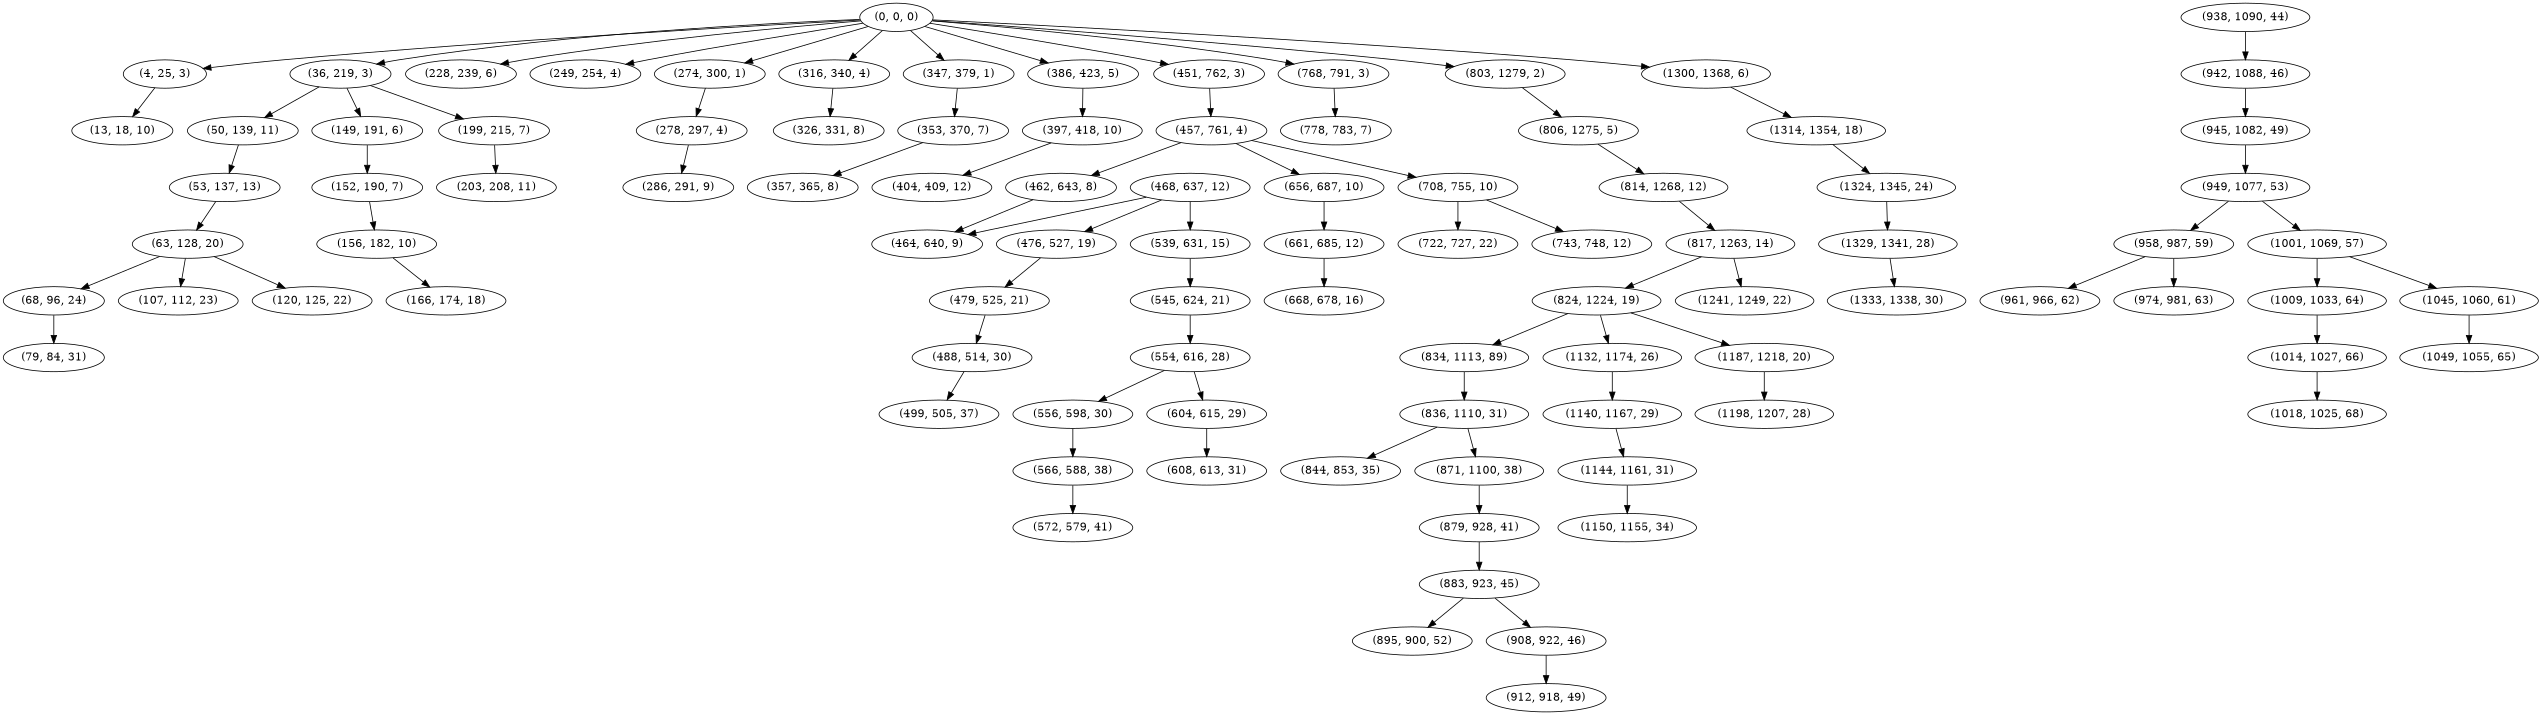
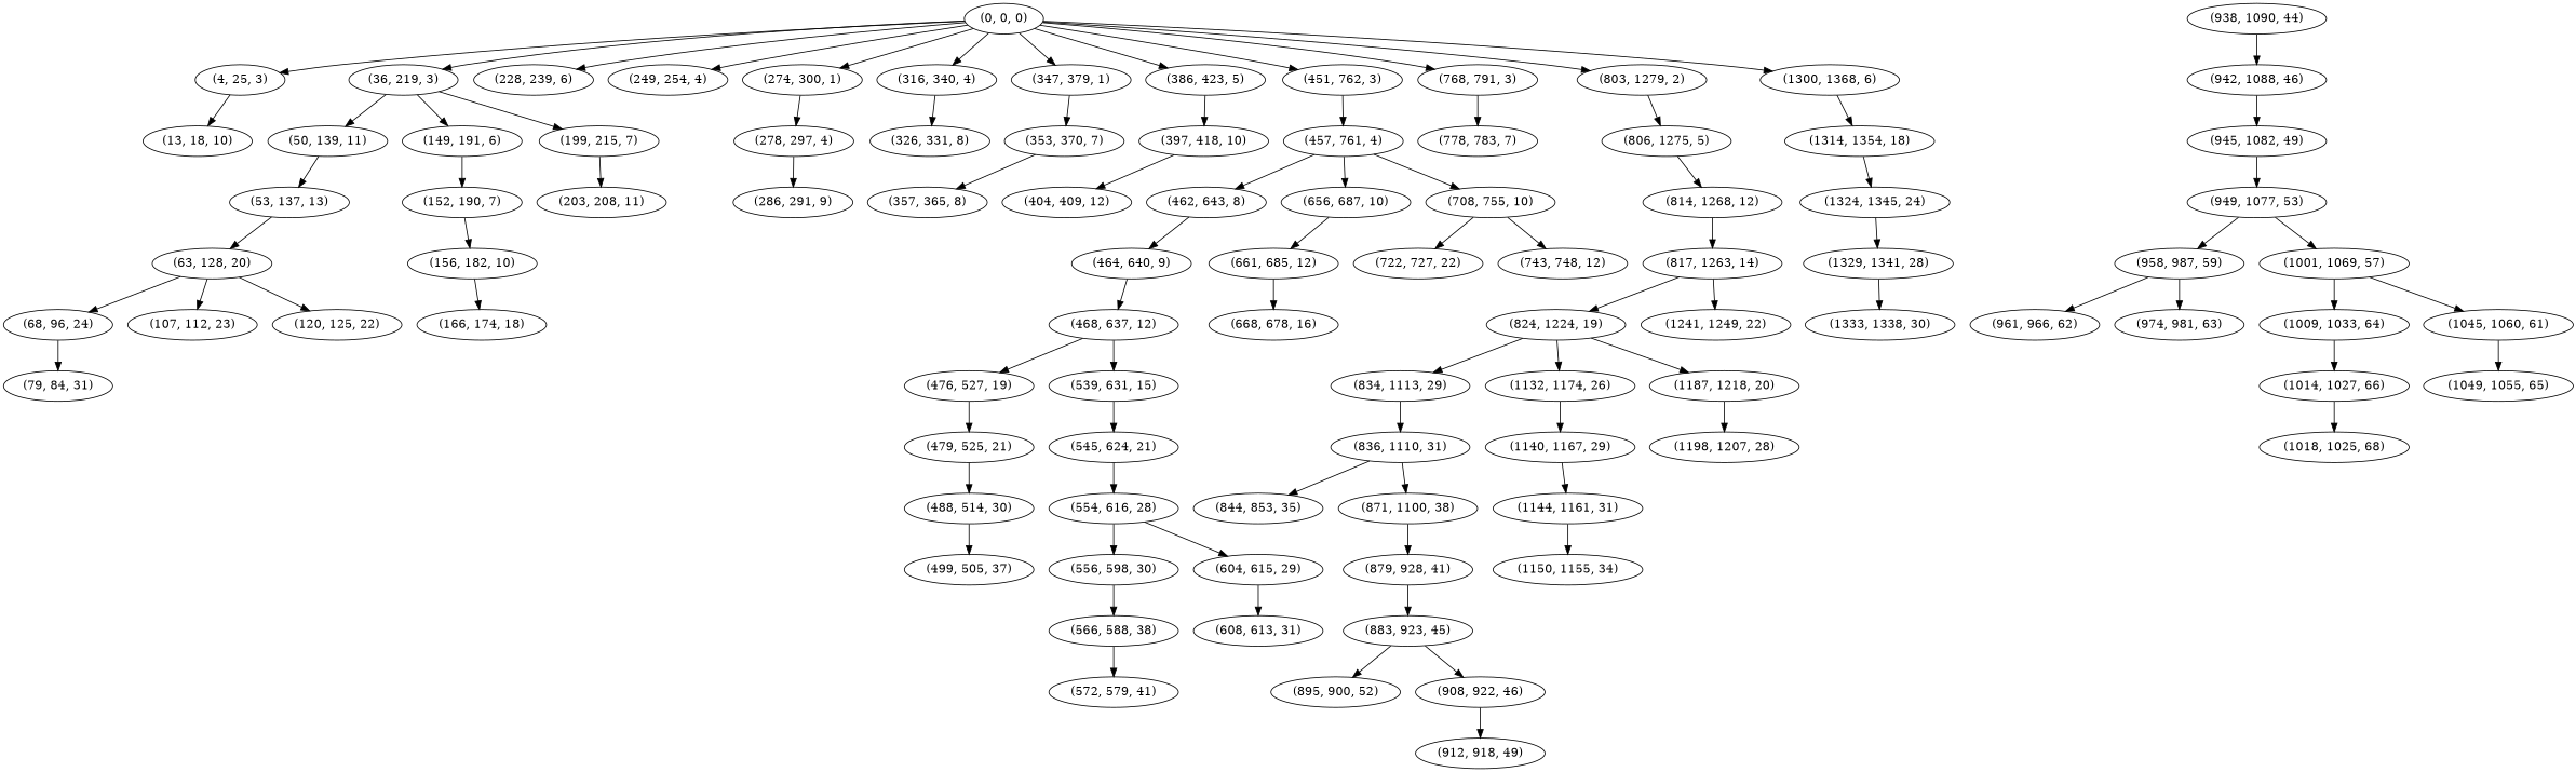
  digraph {
    "(0, 0, 0)"
    "(4, 25, 3)"
    "(36, 219, 3)"
    "(228, 239, 6)"
    "(249, 254, 4)"
    "(274, 300, 1)"
    "(316, 340, 4)"
    "(347, 379, 1)"
    "(386, 423, 5)"
    "(451, 762, 3)"
    "(768, 791, 3)"
    "(803, 1279, 2)"
    "(1300, 1368, 6)"
    "(13, 18, 10)"
    "(50, 139, 11)"
    "(149, 191, 6)"
    "(199, 215, 7)"
    "(278, 297, 4)"
    "(326, 331, 8)"
    "(353, 370, 7)"
    "(397, 418, 10)"
    "(457, 761, 4)"
    "(778, 783, 7)"
    "(806, 1275, 5)"
    "(1314, 1354, 18)"
    "(53, 137, 13)"
    "(152, 190, 7)"
    "(203, 208, 11)"
    "(63, 128, 20)"
    "(68, 96, 24)"
    "(107, 112, 23)"
    "(120, 125, 22)"
    "(79, 84, 31)"
    "(156, 182, 10)"
    "(166, 174, 18)"
    "(286, 291, 9)"
    "(357, 365, 8)"
    "(404, 409, 12)"
    "(462, 643, 8)"
    "(656, 687, 10)"
    "(708, 755, 10)"
    "(464, 640, 9)"
    "(661, 685, 12)"
    "(722, 727, 22)"
    "(743, 748, 12)"
    "(468, 637, 12)"
    "(476, 527, 19)"
    "(539, 631, 15)"
    "(479, 525, 21)"
    "(545, 624, 21)"
    "(488, 514, 30)"
    "(499, 505, 37)"
    "(554, 616, 28)"
    "(556, 598, 30)"
    "(604, 615, 29)"
    "(566, 588, 38)"
    "(608, 613, 31)"
    "(572, 579, 41)"
    "(668, 678, 16)"
    "(814, 1268, 12)"
    "(817, 1263, 14)"
    "(824, 1224, 19)"
    "(1241, 1249, 22)"
-   "(834, 1113, 29)" [label="(834, 1113, 89)"]
+   "(834, 1113, 29)"
    "(1132, 1174, 26)"
    "(1187, 1218, 20)"
    "(836, 1110, 31)"
    "(1140, 1167, 29)"
    "(1198, 1207, 28)"
    "(844, 853, 35)"
    "(871, 1100, 38)"
    "(879, 928, 41)"
    "(883, 923, 45)"
    "(895, 900, 52)"
    "(908, 922, 46)"
    "(912, 918, 49)"
    "(938, 1090, 44)"
    "(942, 1088, 46)"
    "(945, 1082, 49)"
    "(949, 1077, 53)"
    "(958, 987, 59)"
    "(1001, 1069, 57)"
    "(961, 966, 62)"
    "(974, 981, 63)"
    "(1009, 1033, 64)"
    "(1045, 1060, 61)"
    "(1014, 1027, 66)"
    "(1049, 1055, 65)"
    "(1018, 1025, 68)"
    "(1144, 1161, 31)"
    "(1150, 1155, 34)"
    "(1324, 1345, 24)"
    "(1329, 1341, 28)"
    "(1333, 1338, 30)"
    "(0, 0, 0)" -> "(4, 25, 3)"
    "(0, 0, 0)" -> "(36, 219, 3)"
    "(0, 0, 0)" -> "(228, 239, 6)"
    "(0, 0, 0)" -> "(249, 254, 4)"
    "(0, 0, 0)" -> "(274, 300, 1)"
    "(0, 0, 0)" -> "(316, 340, 4)"
    "(0, 0, 0)" -> "(347, 379, 1)"
    "(0, 0, 0)" -> "(386, 423, 5)"
    "(0, 0, 0)" -> "(451, 762, 3)"
    "(0, 0, 0)" -> "(768, 791, 3)"
    "(0, 0, 0)" -> "(803, 1279, 2)"
    "(0, 0, 0)" -> "(1300, 1368, 6)"
    "(4, 25, 3)" -> "(13, 18, 10)"
    "(36, 219, 3)" -> "(50, 139, 11)"
    "(36, 219, 3)" -> "(149, 191, 6)"
    "(36, 219, 3)" -> "(199, 215, 7)"
    "(274, 300, 1)" -> "(278, 297, 4)"
    "(316, 340, 4)" -> "(326, 331, 8)"
    "(347, 379, 1)" -> "(353, 370, 7)"
    "(386, 423, 5)" -> "(397, 418, 10)"
    "(451, 762, 3)" -> "(457, 761, 4)"
    "(768, 791, 3)" -> "(778, 783, 7)"
    "(803, 1279, 2)" -> "(806, 1275, 5)"
    "(1300, 1368, 6)" -> "(1314, 1354, 18)"
    "(50, 139, 11)" -> "(53, 137, 13)"
    "(149, 191, 6)" -> "(152, 190, 7)"
    "(199, 215, 7)" -> "(203, 208, 11)"
    "(278, 297, 4)" -> "(286, 291, 9)"
    "(353, 370, 7)" -> "(357, 365, 8)"
    "(397, 418, 10)" -> "(404, 409, 12)"
    "(457, 761, 4)" -> "(462, 643, 8)"
    "(457, 761, 4)" -> "(656, 687, 10)"
    "(457, 761, 4)" -> "(708, 755, 10)"
    "(806, 1275, 5)" -> "(814, 1268, 12)"
    "(1314, 1354, 18)" -> "(1324, 1345, 24)"
    "(53, 137, 13)" -> "(63, 128, 20)"
    "(152, 190, 7)" -> "(156, 182, 10)"
    "(63, 128, 20)" -> "(68, 96, 24)"
    "(63, 128, 20)" -> "(107, 112, 23)"
    "(63, 128, 20)" -> "(120, 125, 22)"
    "(68, 96, 24)" -> "(79, 84, 31)"
    "(156, 182, 10)" -> "(166, 174, 18)"
    "(462, 643, 8)" -> "(464, 640, 9)"
    "(656, 687, 10)" -> "(661, 685, 12)"
    "(708, 755, 10)" -> "(722, 727, 22)"
    "(708, 755, 10)" -> "(743, 748, 12)"
-   "(468, 637, 12)" -> "(464, 640, 9)"
+   "(464, 640, 9)" -> "(468, 637, 12)"
    "(661, 685, 12)" -> "(668, 678, 16)"
    "(468, 637, 12)" -> "(476, 527, 19)"
    "(468, 637, 12)" -> "(539, 631, 15)"
    "(476, 527, 19)" -> "(479, 525, 21)"
    "(539, 631, 15)" -> "(545, 624, 21)"
    "(479, 525, 21)" -> "(488, 514, 30)"
    "(545, 624, 21)" -> "(554, 616, 28)"
    "(488, 514, 30)" -> "(499, 505, 37)"
    "(554, 616, 28)" -> "(556, 598, 30)"
    "(554, 616, 28)" -> "(604, 615, 29)"
    "(556, 598, 30)" -> "(566, 588, 38)"
    "(604, 615, 29)" -> "(608, 613, 31)"
    "(566, 588, 38)" -> "(572, 579, 41)"
    "(814, 1268, 12)" -> "(817, 1263, 14)"
    "(817, 1263, 14)" -> "(824, 1224, 19)"
    "(817, 1263, 14)" -> "(1241, 1249, 22)"
    "(824, 1224, 19)" -> "(834, 1113, 29)"
    "(824, 1224, 19)" -> "(1132, 1174, 26)"
    "(824, 1224, 19)" -> "(1187, 1218, 20)"
    "(834, 1113, 29)" -> "(836, 1110, 31)"
    "(1132, 1174, 26)" -> "(1140, 1167, 29)"
    "(1187, 1218, 20)" -> "(1198, 1207, 28)"
    "(836, 1110, 31)" -> "(844, 853, 35)"
    "(836, 1110, 31)" -> "(871, 1100, 38)"
    "(1140, 1167, 29)" -> "(1144, 1161, 31)"
    "(871, 1100, 38)" -> "(879, 928, 41)"
    "(879, 928, 41)" -> "(883, 923, 45)"
    "(883, 923, 45)" -> "(895, 900, 52)"
    "(883, 923, 45)" -> "(908, 922, 46)"
    "(908, 922, 46)" -> "(912, 918, 49)"
    "(938, 1090, 44)" -> "(942, 1088, 46)"
    "(942, 1088, 46)" -> "(945, 1082, 49)"
    "(945, 1082, 49)" -> "(949, 1077, 53)"
    "(949, 1077, 53)" -> "(958, 987, 59)"
    "(949, 1077, 53)" -> "(1001, 1069, 57)"
    "(958, 987, 59)" -> "(961, 966, 62)"
    "(958, 987, 59)" -> "(974, 981, 63)"
    "(1001, 1069, 57)" -> "(1009, 1033, 64)"
    "(1001, 1069, 57)" -> "(1045, 1060, 61)"
    "(1009, 1033, 64)" -> "(1014, 1027, 66)"
    "(1045, 1060, 61)" -> "(1049, 1055, 65)"
    "(1014, 1027, 66)" -> "(1018, 1025, 68)"
    "(1144, 1161, 31)" -> "(1150, 1155, 34)"
    "(1324, 1345, 24)" -> "(1329, 1341, 28)"
    "(1329, 1341, 28)" -> "(1333, 1338, 30)"
  }
